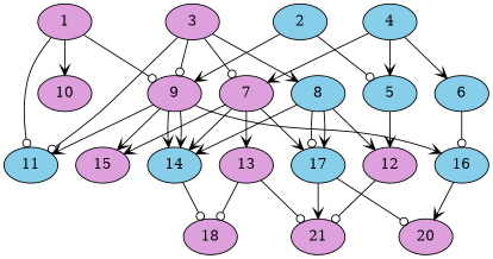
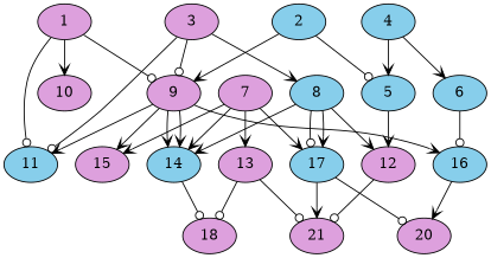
  digraph {
    node [alpha=0.19 fillcolor=plum style=filled]
    edge [arrowhead=vee]
    1 [alpha=0.18 expect_size=474563891778026]
    9 [expect_size=26192412593532960768]
    10 [alpha=0.04 expect_size=348423990875022]
    11 [alpha=0.14 expect_size=1943190619122864 fillcolor=skyblue]
    8 [alpha=0.16 expect_size=1874677854694543 fillcolor=skyblue]
    12 [expect_size=971298467547832]
    14 [alpha=0.04 expect_size=6926890601811128 fillcolor=skyblue]
    17 [expect_size=9767410716532456 fillcolor=skyblue]
    16 [alpha=0.15 expect_size=15610083803136000000 fillcolor=skyblue]
    15 [alpha=0.07 expect_size=2613218931879095]
    21 [alpha=0.17 expect_size=4117092324947787776]
    18 [alpha=0.11 expect_size=606766146993338]
    20 [alpha=0.12 expect_size=140006117574528]
    2 [alpha=0.06 expect_size=108880118417794704 fillcolor=skyblue]
    5 [alpha=0.09 expect_size=388820661264889664 fillcolor=skyblue]
    3 [alpha=0.13 expect_size=1565864546679519]
    7 [alpha=0.14 expect_size=6065008756329492]
    13 [expect_size=188584429999955552]
    4 [alpha=0.09 expect_size=15202491254811131904 fillcolor=skyblue]
    6 [alpha=0.07 expect_size=157899766054066400 fillcolor=skyblue]
    1 -> 9 [arrowhead=odot]
    1 -> 10
    1 -> 11 [arrowhead=odot]
    9 -> 11
    9 -> 14
    9 -> 14
    9 -> 16
    9 -> 15
    8 -> 12
    8 -> 14
    8 -> 17 [arrowhead=odot]
    8 -> 17
    12 -> 21 [arrowhead=odot]
    14 -> 18 [arrowhead=odot]
    17 -> 21
    17 -> 20 [arrowhead=odot]
    16 -> 20
    2 -> 9
    2 -> 5 [arrowhead=odot]
    5 -> 12
    3 -> 9 [arrowhead=odot]
    3 -> 11 [arrowhead=odot]
    3 -> 8
-   3 -> 7 [arrowhead=odot]
    7 -> 14
    7 -> 17
    7 -> 15
    7 -> 13
    13 -> 21 [arrowhead=odot]
    13 -> 18 [arrowhead=odot]
    4 -> 5
-   4 -> 7
    4 -> 6
    6 -> 16 [arrowhead=odot]
  }
